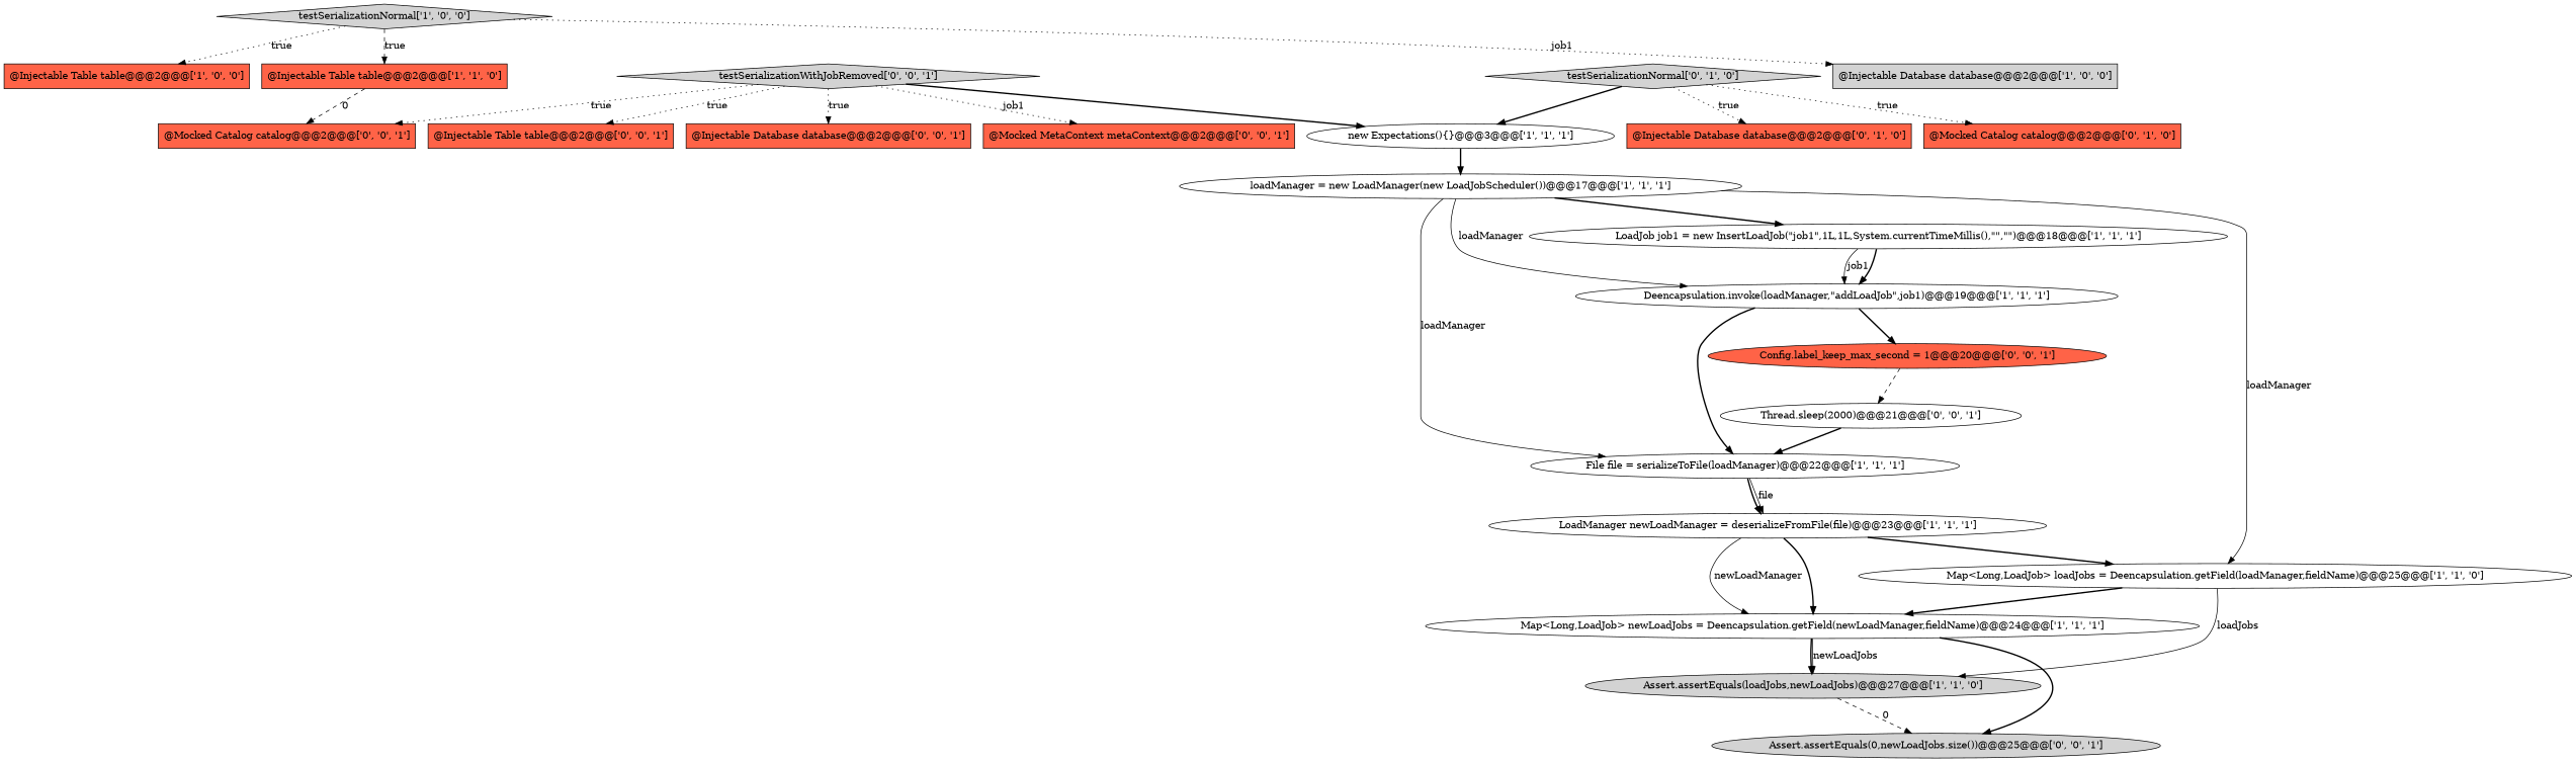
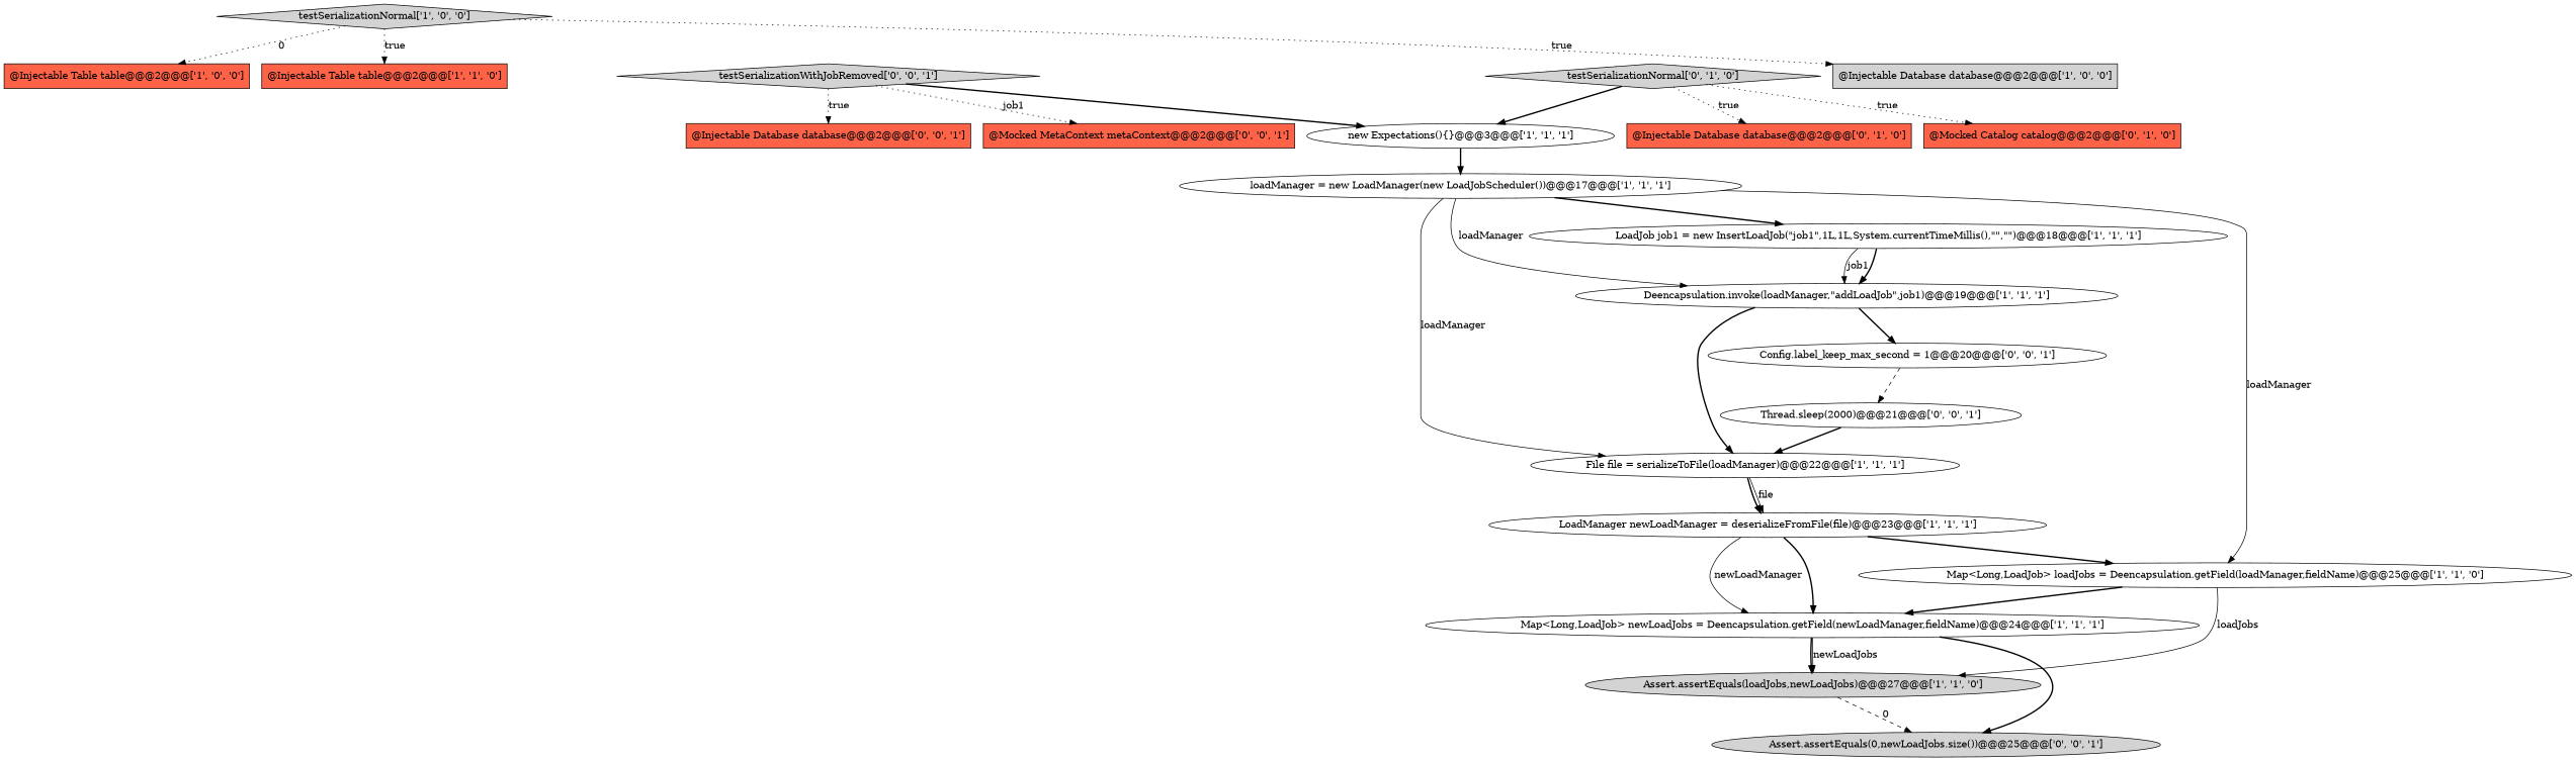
  digraph {
    node [fillcolor=white shape=ellipse style=filled]
    edge [style=bold]
    n1 [fillcolor=tomato label="@Injectable Table table@@@2@@@['1', '0', '0']" shape=box]
-   n2 [fillcolor=tomato label="@Injectable Table table@@@2@@@['0', '0', '1']" shape=box]
    n3 [label="File file = serializeToFile(loadManager)@@@22@@@['1', '1', '1']"]
    n4 [label="LoadManager newLoadManager = deserializeFromFile(file)@@@23@@@['1', '1', '1']"]
    n5 [label="Map<Long,LoadJob> loadJobs = Deencapsulation.getField(loadManager,fieldName)@@@25@@@['1', '1', '0']"]
    n6 [label="Map<Long,LoadJob> newLoadJobs = Deencapsulation.getField(newLoadManager,fieldName)@@@24@@@['1', '1', '1']"]
-   n7 [fillcolor=tomato label="Config.label_keep_max_second = 1@@@20@@@['0', '0', '1']"]
+   n7 [label="Config.label_keep_max_second = 1@@@20@@@['0', '0', '1']"]
    n8 [label="Thread.sleep(2000)@@@21@@@['0', '0', '1']"]
    n9 [fillcolor=lightgray label="testSerializationWithJobRemoved['0', '0', '1']" shape=diamond]
    n10 [fillcolor=tomato label="@Injectable Database database@@@2@@@['0', '0', '1']" shape=box]
    n11 [fillcolor=tomato label="@Mocked MetaContext metaContext@@@2@@@['0', '0', '1']" shape=box]
-   n12 [fillcolor=tomato label="@Mocked Catalog catalog@@@2@@@['0', '0', '1']" shape=box]
    n13 [label="new Expectations(){}@@@3@@@['1', '1', '1']"]
    n14 [label="loadManager = new LoadManager(new LoadJobScheduler())@@@17@@@['1', '1', '1']"]
    n15 [fillcolor=tomato label="@Injectable Database database@@@2@@@['0', '1', '0']" shape=box]
    n16 [fillcolor=lightgray label="Assert.assertEquals(loadJobs,newLoadJobs)@@@27@@@['1', '1', '0']"]
    n17 [fillcolor=lightgray label="Assert.assertEquals(0,newLoadJobs.size())@@@25@@@['0', '0', '1']"]
    n18 [fillcolor=tomato label="@Injectable Table table@@@2@@@['1', '1', '0']" shape=box]
    n19 [fillcolor=lightgray label="@Injectable Database database@@@2@@@['1', '0', '0']" shape=box]
    n20 [label="LoadJob job1 = new InsertLoadJob(\"job1\",1L,1L,System.currentTimeMillis(),\"\",\"\")@@@18@@@['1', '1', '1']"]
    n21 [label="Deencapsulation.invoke(loadManager,\"addLoadJob\",job1)@@@19@@@['1', '1', '1']"]
    n22 [fillcolor=lightgray label="testSerializationNormal['0', '1', '0']" shape=diamond]
    n23 [fillcolor=tomato label="@Mocked Catalog catalog@@@2@@@['0', '1', '0']" shape=box]
    n24 [fillcolor=lightgray label="testSerializationNormal['1', '0', '0']" shape=diamond]
    n3 -> n4
    n3 -> n4 [label=file style=solid]
    n4 -> n5
    n4 -> n6
    n4 -> n6 [label=newLoadManager style=solid]
    n5 -> n6
    n5 -> n16 [label=loadJobs style=solid]
    n6 -> n16
    n6 -> n16 [label=newLoadJobs style=solid]
    n6 -> n17
    n7 -> n8 [style=dashed]
    n8 -> n3
-   n9 -> n2 [label=true style=dotted]
    n9 -> n10 [label=true style=dotted]
    n9 -> n11 [label=job1 style=dotted]
-   n9 -> n12 [label=true style=dotted]
    n9 -> n13
    n13 -> n14
    n14 -> n3 [label=loadManager style=solid]
    n14 -> n5 [label=loadManager style=solid]
    n14 -> n20
    n14 -> n21 [label=loadManager style=solid]
    n16 -> n17 [label=0 style=dashed]
-   n18 -> n12 [label=0 style=dashed]
    n20 -> n21 [label=job1 style=solid]
    n20 -> n21
    n21 -> n3
    n21 -> n7
    n22 -> n13
    n22 -> n15 [label=true style=dotted]
    n22 -> n23 [label=true style=dotted]
-   n24 -> n1 [label=true style=dotted]
-   n24 -> n18 [label=true style=dashed]
-   n24 -> n19 [label=job1 style=dotted]
+   n24 -> n1 [label=0 style=dotted]
+   n24 -> n18 [label=true style=dotted]
+   n24 -> n19 [label=true style=dotted]
  }
